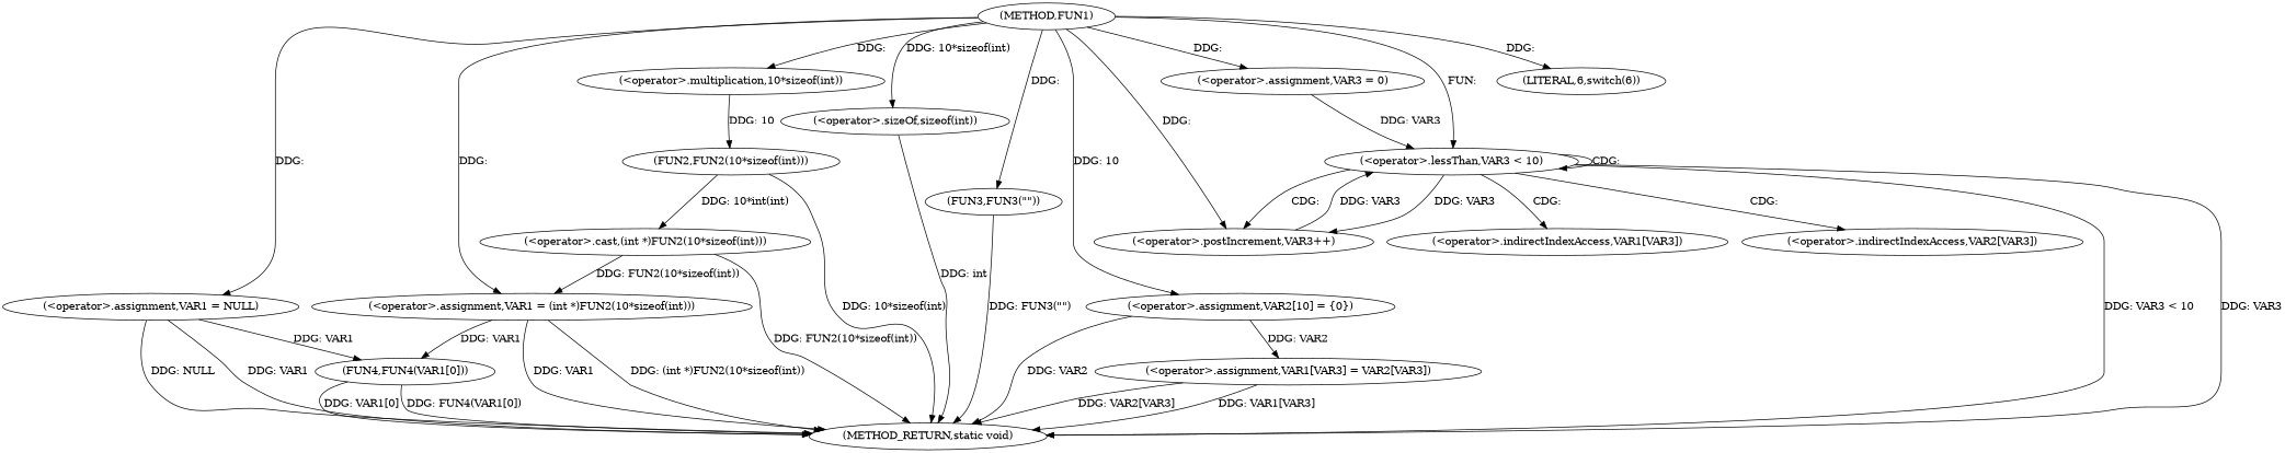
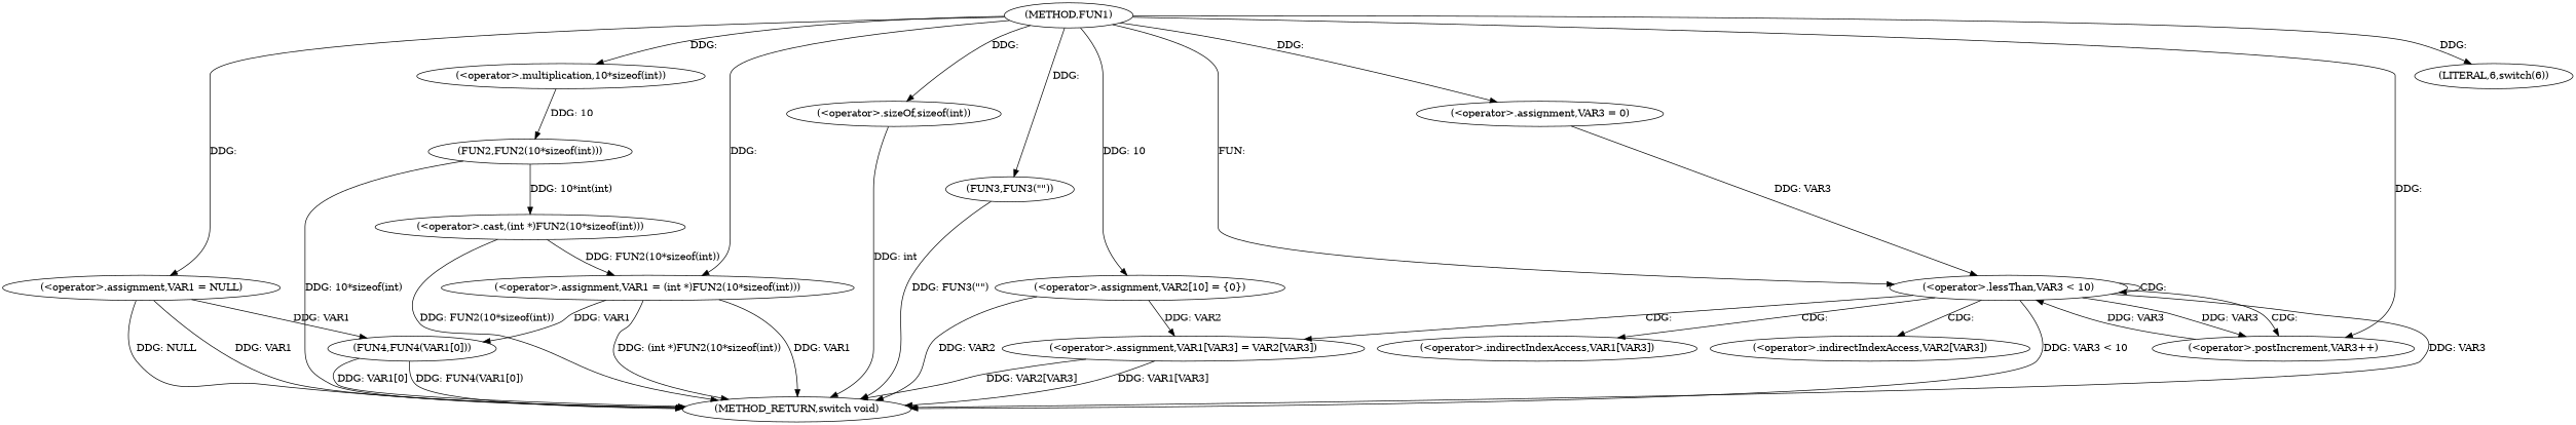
  digraph {
    n1 [label="(METHOD,FUN1)"]
    n2 [label="(<operator>.assignment,VAR1 = NULL)"]
    n3 [label="(LITERAL,6,switch(6))"]
    n4 [label="(<operator>.assignment,VAR1 = (int *)FUN2(10*sizeof(int)))"]
    n5 [label="(<operator>.multiplication,10*sizeof(int))"]
    n6 [label="(<operator>.sizeOf,sizeof(int))"]
    n7 [label="(FUN3,FUN3(\"\"))"]
    n8 [label="(<operator>.assignment,VAR2[10] = {0})"]
    n9 [label="(<operator>.assignment,VAR3 = 0)"]
    n10 [label="(<operator>.lessThan,VAR3 < 10)"]
    n11 [label="(<operator>.postIncrement,VAR3++)"]
-   n12 [label="(METHOD_RETURN,static void)"]
+   n12 [label="(METHOD_RETURN,switch void)"]
    n13 [label="(FUN4,FUN4(VAR1[0]))"]
    n14 [label="(FUN2,FUN2(10*sizeof(int)))"]
    n15 [label="(<operator>.assignment,VAR1[VAR3] = VAR2[VAR3])"]
    n16 [label="(<operator>.indirectIndexAccess,VAR1[VAR3])"]
    n17 [label="(<operator>.indirectIndexAccess,VAR2[VAR3])"]
    n18 [label="(<operator>.cast,(int *)FUN2(10*sizeof(int)))"]
    n1 -> n2 [label="DDG: "]
    n1 -> n3 [label="DDG: "]
    n1 -> n4 [label="DDG: "]
    n1 -> n5 [label="DDG: "]
-   n1 -> n6 [label="DDG: 10*sizeof(int)"]
+   n1 -> n6 [label="DDG: "]
    n1 -> n7 [label="DDG: "]
    n1 -> n8 [label="DDG: 10"]
    n1 -> n9 [label="DDG: "]
    n1 -> n10 [label="FUN: "]
    n1 -> n11 [label="DDG: "]
    n2 -> n12 [label="DDG: VAR1"]
    n2 -> n12 [label="DDG: NULL"]
    n2 -> n13 [label="DDG: VAR1"]
    n4 -> n12 [label="DDG: (int *)FUN2(10*sizeof(int))"]
    n4 -> n12 [label="DDG: VAR1"]
    n4 -> n13 [label="DDG: VAR1"]
    n5 -> n14 [label="DDG: 10"]
    n6 -> n12 [label="DDG: int"]
    n7 -> n12 [label="DDG: FUN3(\"\")"]
    n8 -> n12 [label="DDG: VAR2"]
    n8 -> n15 [label="DDG: VAR2"]
    n9 -> n10 [label="DDG: VAR3"]
    n10 -> n10 [label="CDG: "]
    n10 -> n11 [label="DDG: VAR3"]
    n10 -> n11 [label="CDG: "]
    n10 -> n12 [label="DDG: VAR3"]
    n10 -> n12 [label="DDG: VAR3 < 10"]
+   n10 -> n15 [label="CDG: "]
    n10 -> n16 [label="CDG: "]
    n10 -> n17 [label="CDG: "]
    n11 -> n10 [label="DDG: VAR3"]
    n13 -> n12 [label="DDG: FUN4(VAR1[0])"]
    n13 -> n12 [label="DDG: VAR1[0]"]
    n14 -> n12 [label="DDG: 10*sizeof(int)"]
    n14 -> n18 [label="DDG: 10*int(int)"]
    n15 -> n12 [label="DDG: VAR1[VAR3]"]
    n15 -> n12 [label="DDG: VAR2[VAR3]"]
    n18 -> n4 [label="DDG: FUN2(10*sizeof(int))"]
    n18 -> n12 [label="DDG: FUN2(10*sizeof(int))"]
  }
